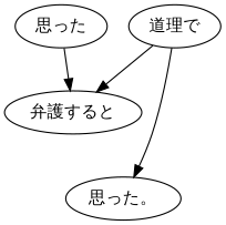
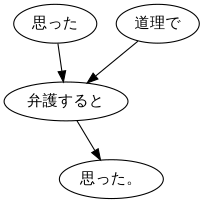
  digraph {
    fontname="DejaVu Sans"
    node [fontname="DejaVu Sans"]
    edge [fontname="DejaVu Sans"]
    n1 [label="道理で"]
    n2 [label="弁護すると"]
    n3 [label="思った。"]
    n4 [label="思った"]
    n1 -> n2
-   n1 -> n3
+   n2 -> n3
    n4 -> n2
  }
